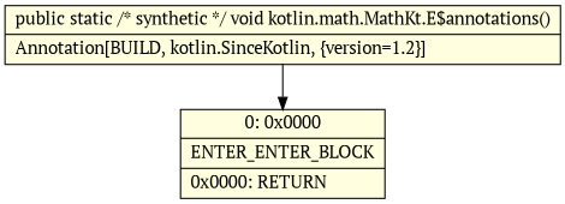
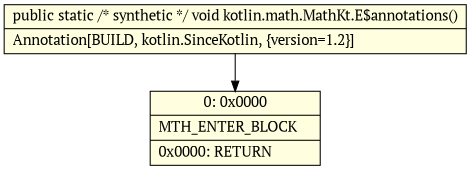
  digraph {
    fontname="PT Serif"
    node [shape=record style=filled fillcolor=lightyellow fontname="PT Serif"]
-   n1 [label="{0\:\ 0x0000|ENTER_ENTER_BLOCK\l|0x0000: RETURN   \l}"]
+   n1 [label="{0\:\ 0x0000|MTH_ENTER_BLOCK\l|0x0000: RETURN   \l}"]
    n2 [label="{public static \/* synthetic *\/ void kotlin.math.MathKt.E$annotations()  | Annotation[BUILD, kotlin.SinceKotlin, \{version=1.2\}]\l}"]
    n2 -> n1 [fontname="PT Serif"]
  }
